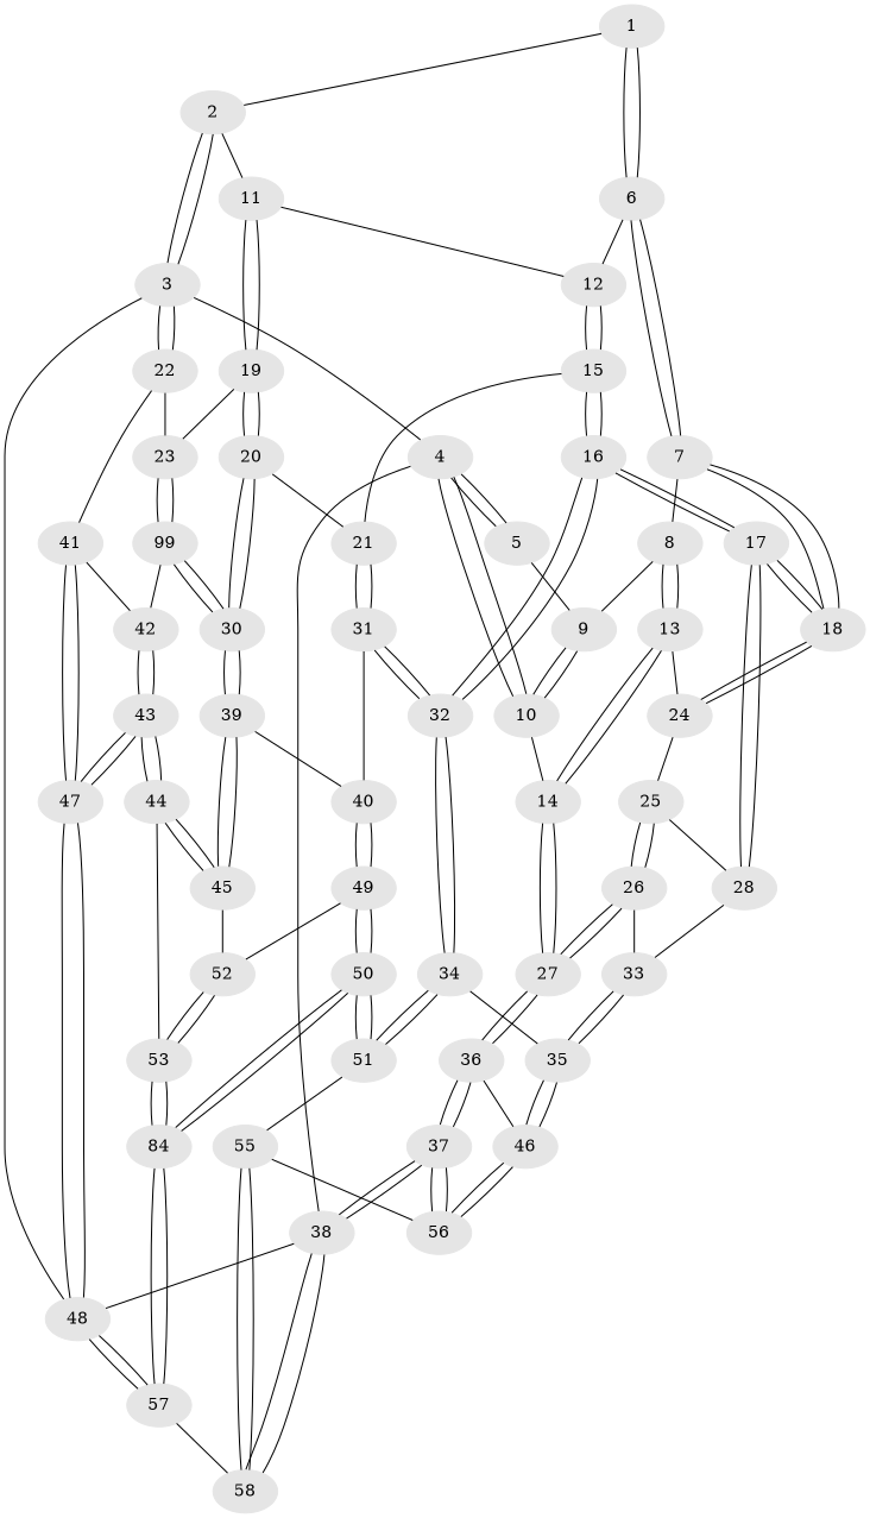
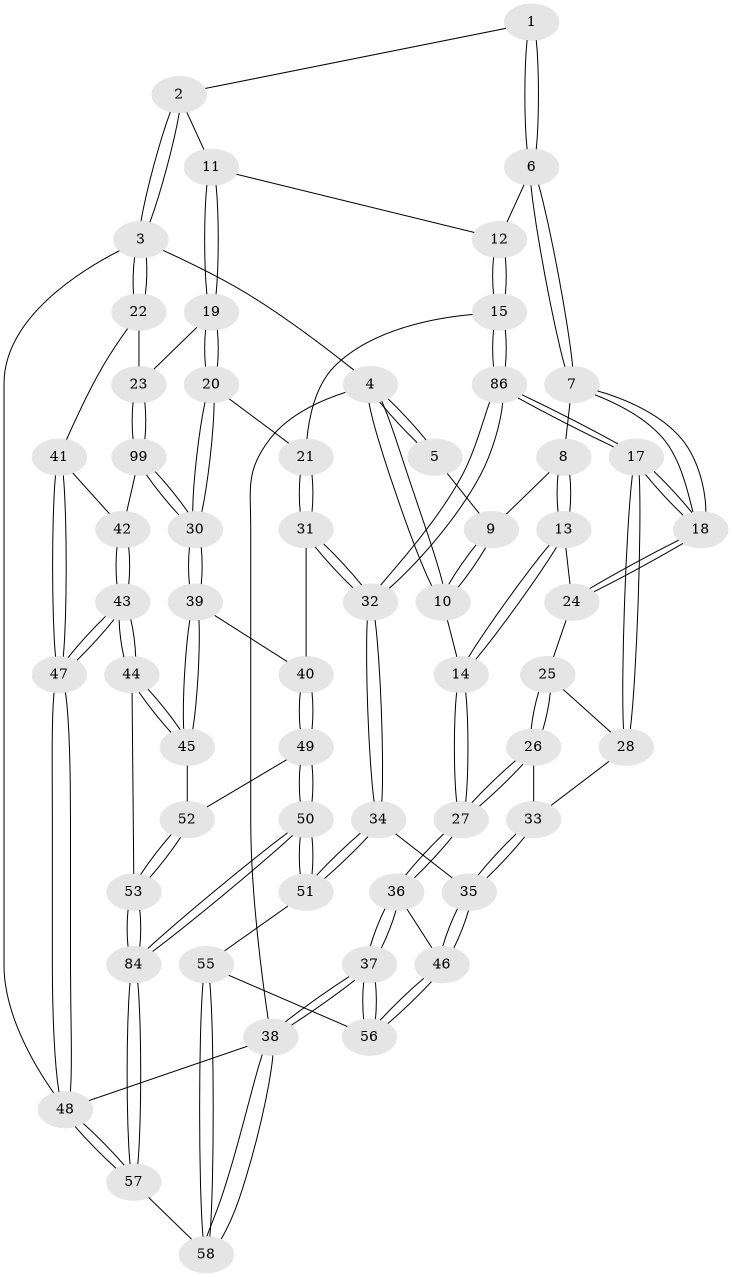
  graph {
    node [color=gray90 style=filled]
    1
    2
    6
    3
    11
    7
    12
    4
    22
    48
    19
    5
    10
    38
    23
    41
    57
    9
    14
    58
    8
    18
    15
    13
    24
    27
    20
-   16
+   16 [label=86]
    21
    25
    36
    17
    32
    31
    28
    34
    33
    30
    n39 [label=99]
    39
    40
    42
    47
    26
    35
    46
    37
    43
    45
    49
    51
    55
    56
    52
    50
    44
    53
    n58 [label=84]
    1 -- 2
    1 -- 6
    1 -- 6
    2 -- 3
    2 -- 3
    2 -- 11
    6 -- 7
    6 -- 7
    6 -- 12
    3 -- 4
    3 -- 22
    3 -- 22
    3 -- 48
    11 -- 12
    11 -- 19
    11 -- 19
    7 -- 8
    7 -- 18
    7 -- 18
    12 -- 15
    12 -- 15
    4 -- 5
    4 -- 5
    4 -- 10
    4 -- 10
    4 -- 38
    22 -- 23
    22 -- 41
    48 -- 57
    48 -- 57
    19 -- 23
    19 -- 20
    19 -- 20
    5 -- 9
    10 -- 14
    38 -- 48
    38 -- 58
    38 -- 58
    23 -- n39
    23 -- n39
    41 -- 42
    41 -- 47
    41 -- 47
    57 -- 58
    9 -- 10
    9 -- 10
    14 -- 27
    14 -- 27
    8 -- 9
    8 -- 13
    8 -- 13
    18 -- 24
    18 -- 24
    15 -- 16
    15 -- 16
    15 -- 21
    13 -- 14
    13 -- 14
    13 -- 24
    24 -- 25
    27 -- 36
    27 -- 36
    20 -- 21
    20 -- 30
    20 -- 30
    16 -- 17
    16 -- 17
    16 -- 32
    16 -- 32
    21 -- 31
    21 -- 31
    25 -- 28
    25 -- 26
    25 -- 26
    36 -- 46
    36 -- 37
    36 -- 37
    17 -- 18
    17 -- 18
    17 -- 28
    17 -- 28
    32 -- 34
    32 -- 34
    31 -- 32
    31 -- 32
    31 -- 40
    28 -- 33
    34 -- 35
    34 -- 51
    34 -- 51
    33 -- 35
    33 -- 35
    30 -- 39
    30 -- 39
    n39 -- 30
    n39 -- 30
    n39 -- 42
    39 -- 40
    39 -- 45
    39 -- 45
    40 -- 49
    40 -- 49
    42 -- 43
    42 -- 43
    47 -- 48
    47 -- 48
    26 -- 27
    26 -- 27
    26 -- 33
    35 -- 46
    35 -- 46
    46 -- 56
    46 -- 56
    37 -- 38
    37 -- 38
    37 -- 56
    37 -- 56
    43 -- 47
    43 -- 47
    43 -- 44
    43 -- 44
    45 -- 52
    49 -- 52
    49 -- 50
    49 -- 50
    51 -- 55
    55 -- 58
    55 -- 58
    55 -- 56
    52 -- 53
    52 -- 53
    50 -- 51
    50 -- 51
    50 -- n58
    50 -- n58
    44 -- 45
    44 -- 45
    44 -- 53
    53 -- n58
    53 -- n58
    n58 -- 57
    n58 -- 57
  }
